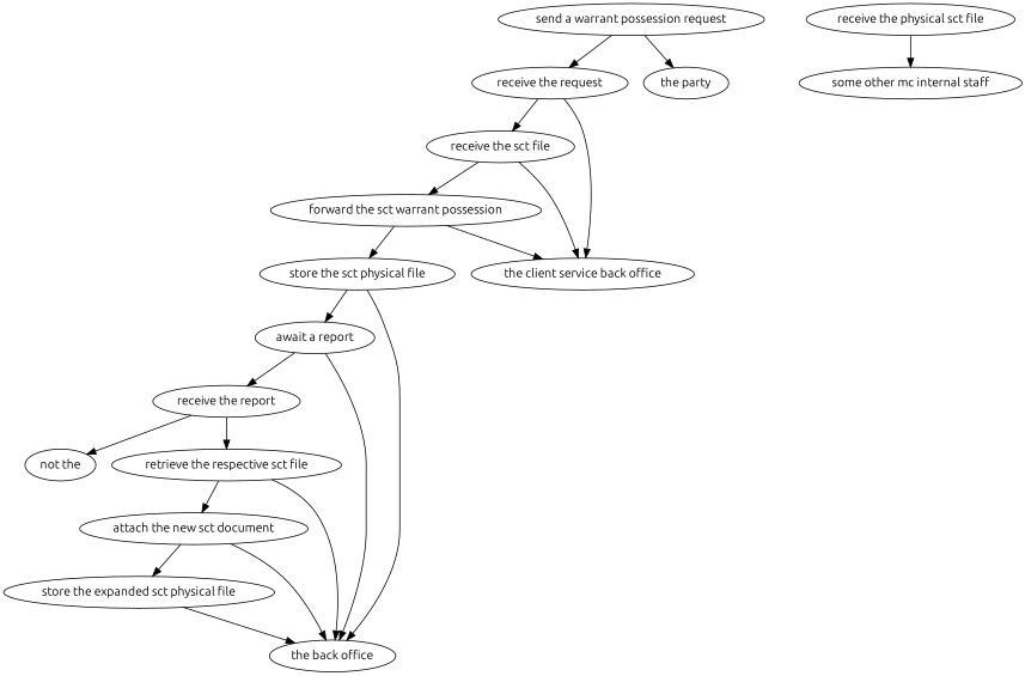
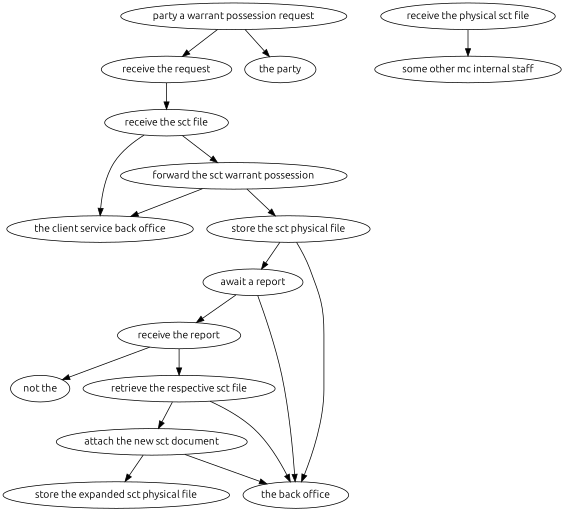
  strict digraph {
    fontname=Ubuntu
    node [fontname=Ubuntu]
    edge [attrs="{'type': 'actor performer', 'label': 'actor performer'}" fontname=Ubuntu]
-   "send a warrant possession request" [attrs="{'type': 'Activity', 'label': 'send a warrant possession request'}"]
+   "send a warrant possession request" [attrs="{'type': 'Activity', 'label': 'send a warrant possession request'}" label="party a warrant possession request"]
    "receive the request" [attrs="{'type': 'Activity', 'label': 'receive the request'}"]
    "the party" [attrs="{'type': 'Actor', 'label': 'the party'}"]
    n4 [attrs="{'type': 'Activity', 'label': 'retrieve the sct file'}" label="receive the sct file"]
    "the client service back office" [attrs="{'type': 'Actor', 'label': 'the client service back office'}"]
    "forward the sct warrant possession" [attrs="{'type': 'Activity', 'label': 'forward the sct warrant possession'}"]
    "store the sct physical file" [attrs="{'type': 'Activity', 'label': 'store the sct physical file'}"]
    "await a report" [attrs="{'type': 'Activity', 'label': 'await a report'}"]
    "the back office" [attrs="{'type': 'Actor', 'label': 'the back office'}"]
    "receive the report" [attrs="{'type': 'Activity', 'label': 'receive the report'}"]
    "retrieve the respective sct file" [attrs="{'type': 'Activity', 'label': 'retrieve the respective sct file'}"]
    n12 [attrs="{'type': 'Actor', 'label': 'not defined'}" label="not the"]
    "attach the new sct document" [attrs="{'type': 'Activity', 'label': 'attach the new sct document'}"]
    "store the expanded sct physical file" [attrs="{'type': 'Activity', 'label': 'store the expanded sct physical file'}"]
    "receive the physical sct file" [attrs="{'type': 'Activity', 'label': 'receive the physical sct file'}"]
    "some other mc internal staff" [attrs="{'type': 'Actor', 'label': 'some other mc internal staff'}"]
    "send a warrant possession request" -> "receive the request" [attrs="{'type': 'flow', 'label': 'flow'}"]
    "send a warrant possession request" -> "the party"
    "receive the request" -> n4 [attrs="{'type': 'flow', 'label': 'flow'}"]
-   "receive the request" -> "the client service back office"
    n4 -> "the client service back office"
    n4 -> "forward the sct warrant possession" [attrs="{'type': 'flow', 'label': 'flow'}"]
    "forward the sct warrant possession" -> "the client service back office"
    "forward the sct warrant possession" -> "store the sct physical file" [attrs="{'type': 'flow', 'label': 'flow'}"]
    "store the sct physical file" -> "await a report" [attrs="{'type': 'flow', 'label': 'flow'}"]
    "store the sct physical file" -> "the back office"
    "await a report" -> "the back office"
    "await a report" -> "receive the report" [attrs="{'type': 'flow', 'label': 'flow'}"]
    "receive the report" -> "retrieve the respective sct file" [attrs="{'type': 'flow', 'label': 'flow'}"]
    "receive the report" -> n12
    "retrieve the respective sct file" -> "the back office"
    "retrieve the respective sct file" -> "attach the new sct document" [attrs="{'type': 'flow', 'label': 'flow'}"]
    "attach the new sct document" -> "the back office"
    "attach the new sct document" -> "store the expanded sct physical file" [attrs="{'type': 'flow', 'label': 'flow'}"]
-   "store the expanded sct physical file" -> "the back office"
    "receive the physical sct file" -> "some other mc internal staff"
  }
